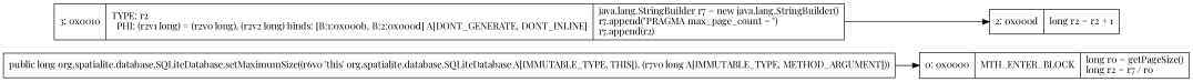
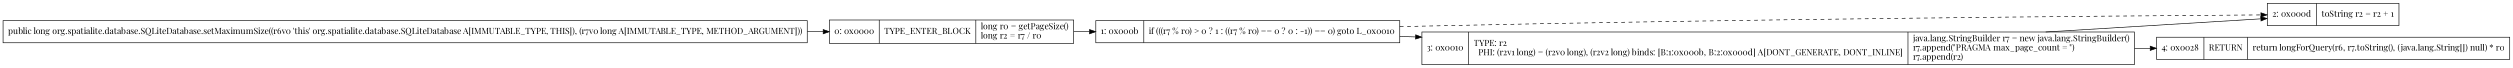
  digraph {
    fontname="Playfair Display"
    rankdir=LR
    node [fontname="Playfair Display" shape=record]
    edge [fontname="Playfair Display"]
-   n1 [label="{0\:\ 0x0000|MTH_ENTER_BLOCK\l|long r0 = getPageSize()\llong r2 = r7 \/ r0\l}"]
-   n3 [label="{2\:\ 0x000d|long r2 = r2 + 1\l}"]
+   n1 [label="{0\:\ 0x0000|TYPE_ENTER_BLOCK\l|long r0 = getPageSize()\llong r2 = r7 \/ r0\l}"]
+   n2 [label="{1\:\ 0x000b|if (((r7 % r0) \> 0 ? 1 : ((r7 % r0) == 0 ? 0 : \-1)) == 0) goto L_0x0010\l}"]
+   n3 [label="{2\:\ 0x000d|toString r2 = r2 + 1\l}"]
    n4 [label="{3\:\ 0x0010|TYPE: r2 \l  PHI: (r2v1 long) = (r2v0 long), (r2v2 long) binds: [B:1:0x000b, B:2:0x000d] A[DONT_GENERATE, DONT_INLINE]\l|java.lang.StringBuilder r7 = new java.lang.StringBuilder()\lr7.append(\"PRAGMA max_page_count = \")\lr7.append(r2)\l}"]
+   n5 [label="{4\:\ 0x0028|RETURN\l|return longForQuery(r6, r7.toString(), (java.lang.String[]) null) * r0\l}"]
    n6 [label="{public long org.spatialite.database.SQLiteDatabase.setMaximumSize((r6v0 'this' org.spatialite.database.SQLiteDatabase A[IMMUTABLE_TYPE, THIS]), (r7v0 long A[IMMUTABLE_TYPE, METHOD_ARGUMENT])) }"]
+   n1 -> n2
+   n2 -> n3 [style=dashed]
+   n2 -> n4
    n4 -> n3
+   n4 -> n5
    n6 -> n1
  }
